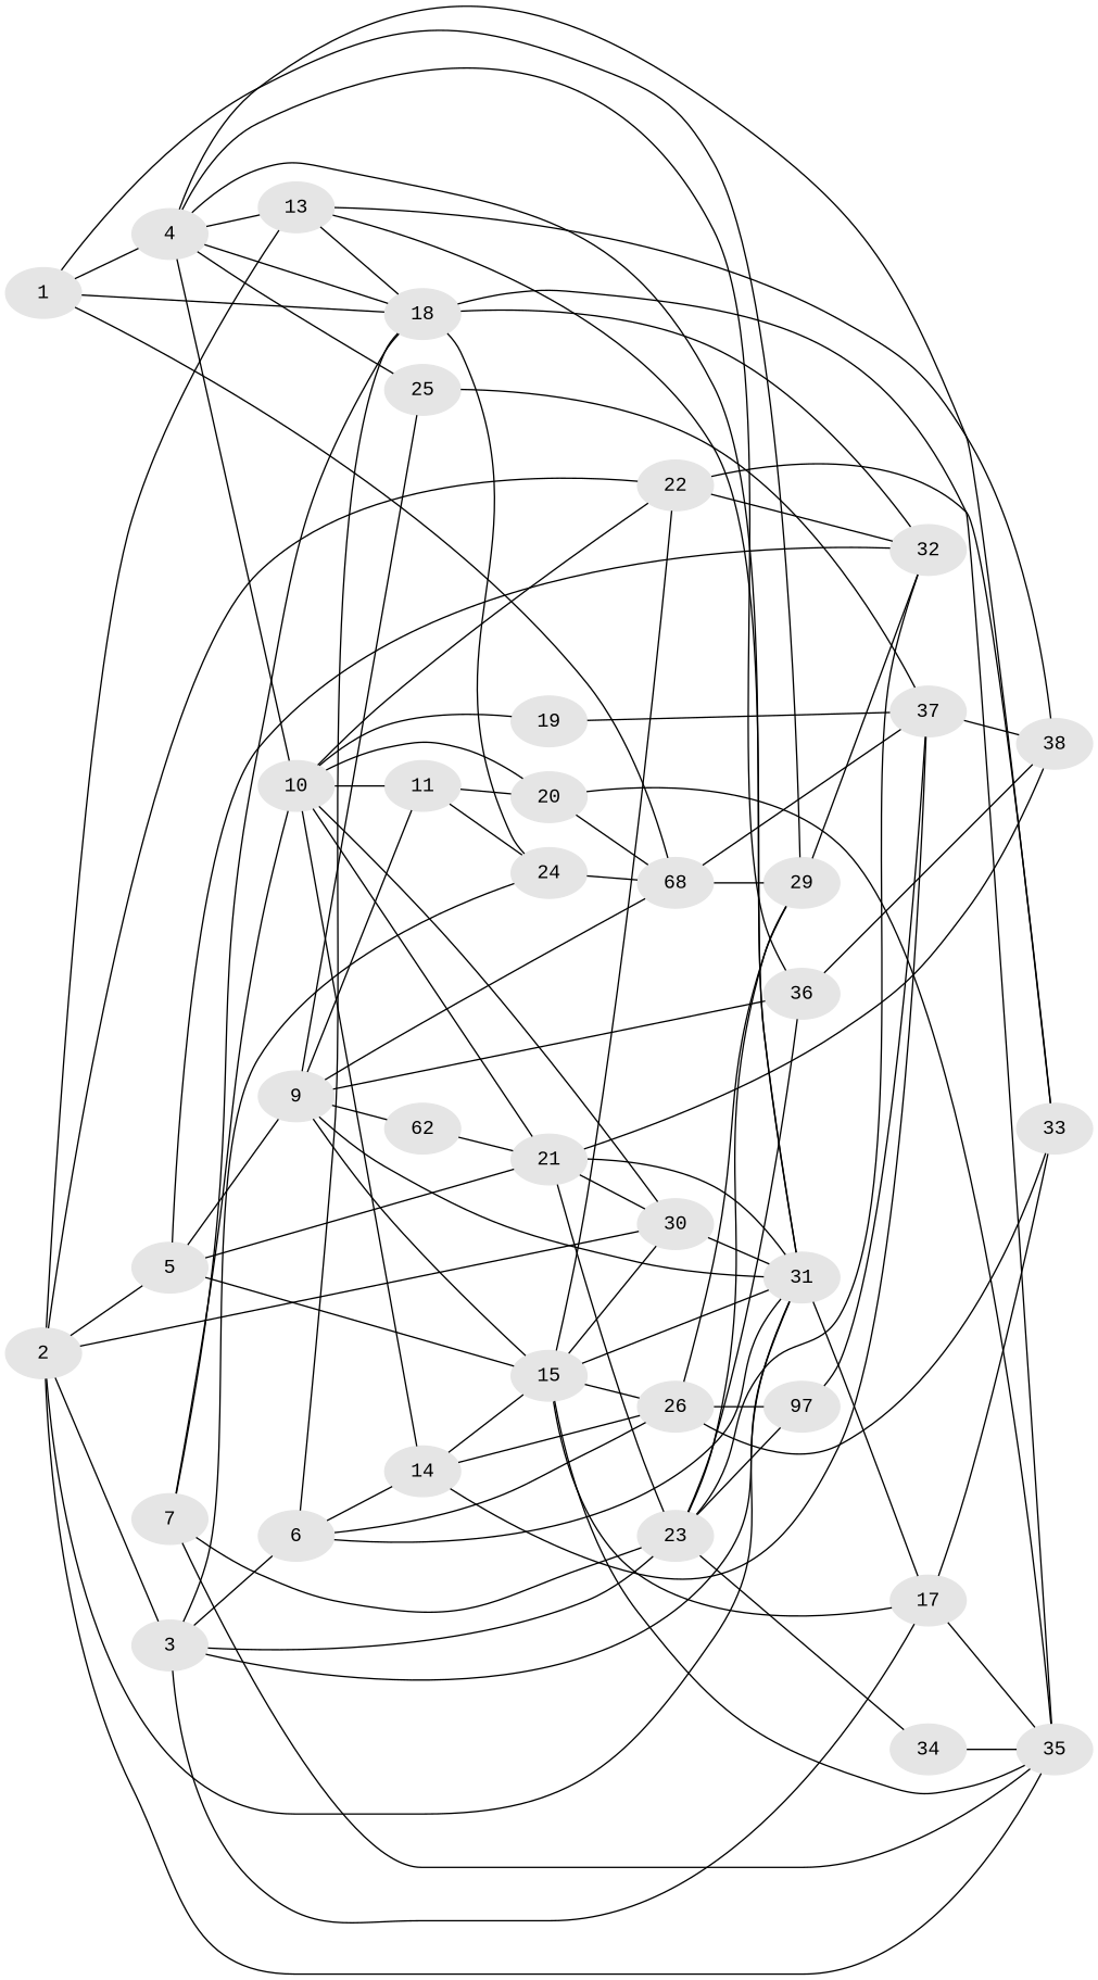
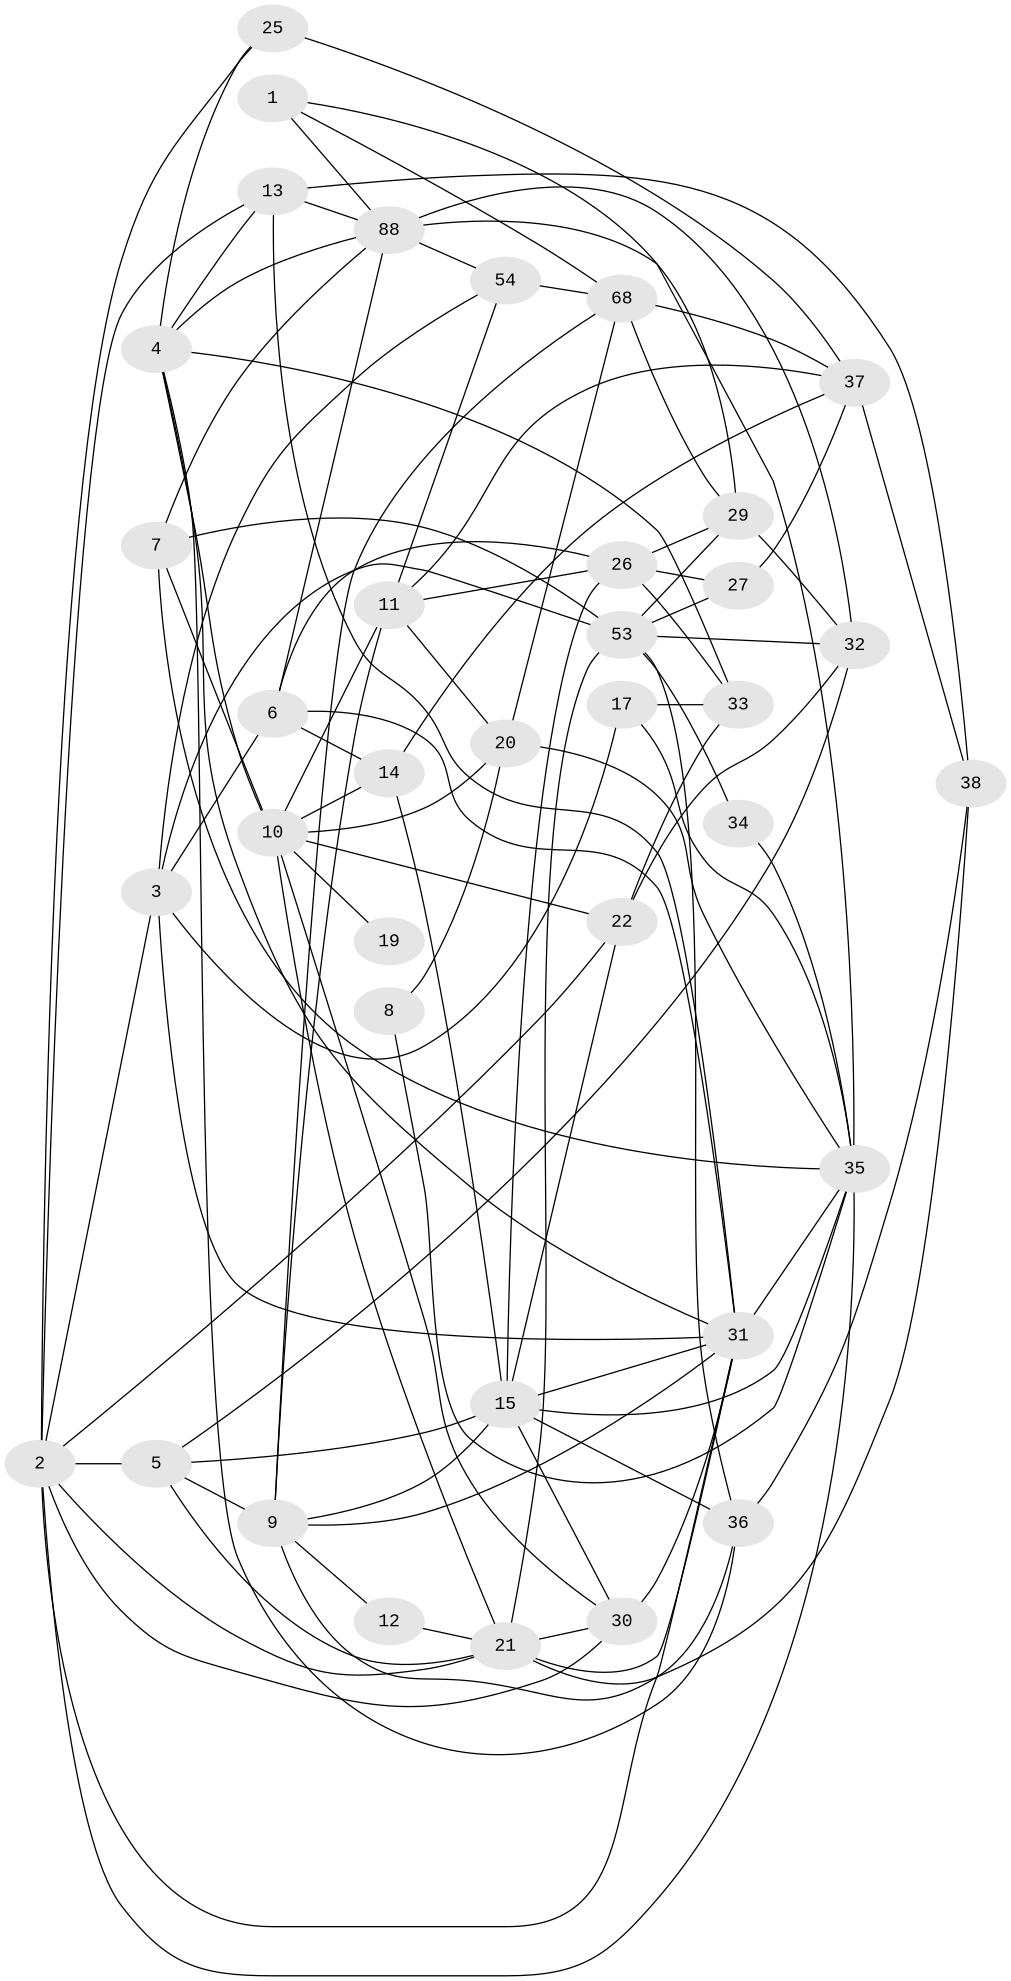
  graph {
    fontname="Liberation Mono"
    rankdir=LR
    node [color=gray90 fontname="Liberation Mono" style=filled]
    edge [fontname="Liberation Mono" weight=1.0]
    1
    4
-   18
+   18 [label=88]
    n4 [label=68]
    29
    13
    25
    31
    10
    33
    36
-   12 [label=62]
+   12
    21
    35
-   24
+   24 [label=54]
    32
    37
    2
    3
    5
    22
    30
    6
    17
-   23
+   23 [label=53]
    9
    15
    38
    26
    14
-   27 [label=97]
+   27
    34
    11
    20
    19
    7
-   1 -- 4
+   8
    1 -- 18
    1 -- n4
    1 -- 29
    4 -- 18
    4 -- 13
    4 -- 25
    4 -- 31
    4 -- 10
    4 -- 33
    4 -- 36
    18 -- 35
    18 -- 24
    18 -- 32
    n4 -- 29
    n4 -- 37
    29 -- 32 [weight=2.0]
    13 -- 18
    13 -- 31
    13 -- 38
    25 -- 37
-   31 -- 17
+   31 -- 35
    10 -- 21
    10 -- 22
    10 -- 30
    10 -- 14
    10 -- 11
    10 -- 20
    10 -- 19
    36 -- 38
    12 -- 21
    21 -- 31
    21 -- 30
    21 -- 23
    21 -- 38
    24 -- n4
    37 -- 38
    2 -- 13
-   9 -- 25
+   2 -- 25
    2 -- 31
+   2 -- 21
    2 -- 35
    2 -- 3
    2 -- 5
    2 -- 22
    2 -- 30
    3 -- 31
    3 -- 24
    3 -- 6
    3 -- 17
    3 -- 23
    5 -- 21
    5 -- 32
    5 -- 9
    5 -- 15 [weight=2.0]
    22 -- 33
    22 -- 32 [weight=2.0]
    30 -- 31
    6 -- 18
    6 -- 31
    6 -- 26
    6 -- 14
    17 -- 33
    17 -- 35
    23 -- 29
    23 -- 36
    23 -- 32
    23 -- 27
    23 -- 34
    9 -- n4
    9 -- 31
    9 -- 36
    9 -- 12
    9 -- 15
    9 -- 11
    15 -- 31
    15 -- 35
    15 -- 22
    15 -- 30
-   15 -- 17
+   15 -- 36
    15 -- 26
    26 -- 29
    26 -- 33
    26 -- 27
    14 -- 37
    14 -- 15
    27 -- 37
    34 -- 35
    11 -- 24
-   14 -- 26
+   11 -- 26
    11 -- 20
    20 -- n4
    20 -- 35
-   19 -- 37
+   11 -- 37
    7 -- 18
    7 -- 10
    7 -- 35
    7 -- 23
+   8 -- 35
+   8 -- 20
  }
